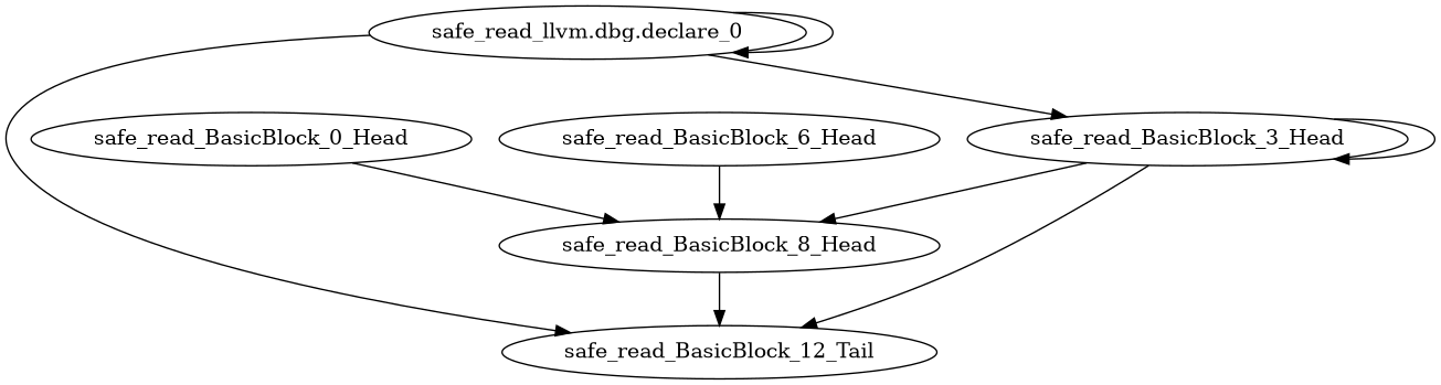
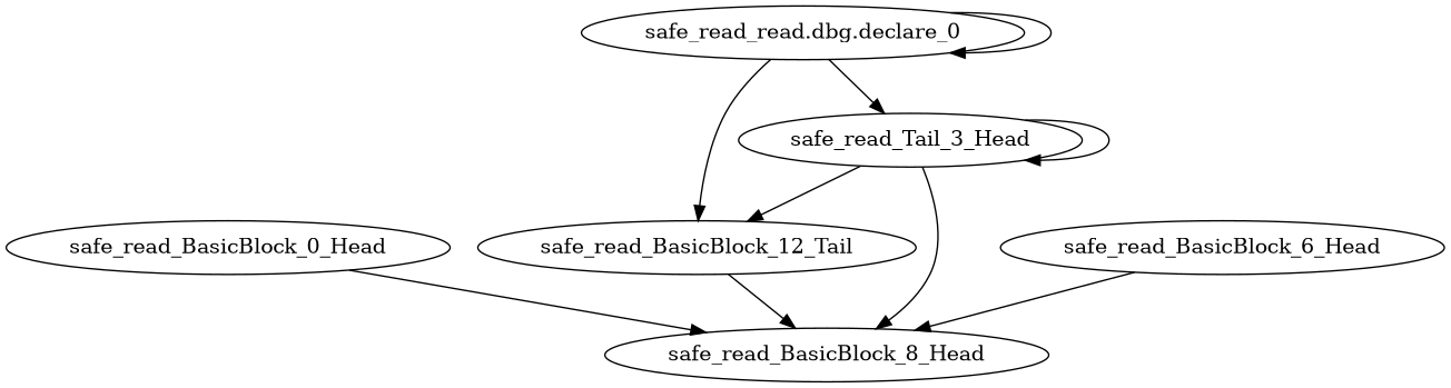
  digraph {
    safe_read_BasicBlock_0_Head
    safe_read_BasicBlock_8_Head
-   "safe_read_llvm.dbg.declare_0"
+   "safe_read_llvm.dbg.declare_0" [label="safe_read_read.dbg.declare_0"]
    safe_read_BasicBlock_12_Tail
-   safe_read_BasicBlock_3_Head
+   safe_read_BasicBlock_3_Head [label=safe_read_Tail_3_Head]
    safe_read_BasicBlock_6_Head
    safe_read_BasicBlock_0_Head -> safe_read_BasicBlock_8_Head
-   safe_read_BasicBlock_8_Head -> safe_read_BasicBlock_12_Tail
+   safe_read_BasicBlock_12_Tail -> safe_read_BasicBlock_8_Head
    "safe_read_llvm.dbg.declare_0" -> "safe_read_llvm.dbg.declare_0"
    "safe_read_llvm.dbg.declare_0" -> safe_read_BasicBlock_12_Tail
    "safe_read_llvm.dbg.declare_0" -> safe_read_BasicBlock_3_Head
    safe_read_BasicBlock_3_Head -> safe_read_BasicBlock_8_Head
    safe_read_BasicBlock_3_Head -> safe_read_BasicBlock_12_Tail
    safe_read_BasicBlock_3_Head -> safe_read_BasicBlock_3_Head
    safe_read_BasicBlock_6_Head -> safe_read_BasicBlock_8_Head
  }
